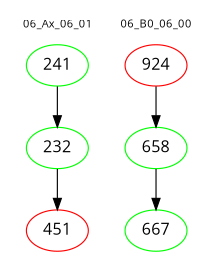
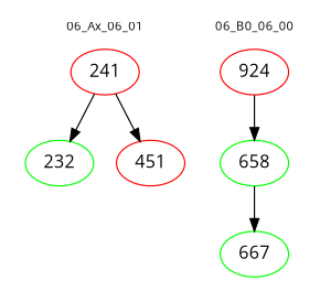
  digraph {
    fontname="Open Sans"
    node [color=green fontname="Open Sans"]
    edge [color=black fontname="Open Sans"]
    n1 [label=232]
-   n2 [label=241]
+   n2 [color=red label=241]
    n3 [color=red label=451]
    n4 [label=658]
    n5 [color=red label=924]
    n6 [label=667]
    subgraph cluster_1 {
      color=white
      fontsize=10
      label="06_Ax_06_01"
      n1
      n2
      n3
    }
    subgraph cluster_2 {
      color=white
      fontsize=10
      label="06_B0_06_00"
      n4
      n5
      n6
    }
-   n1 -> n3
+   n2 -> n3
    n2 -> n1
    n4 -> n6
    n5 -> n4
  }
